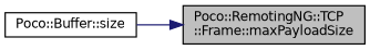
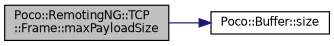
  digraph {
    rankdir=LR
    node [color=black fontname=Helvetica fontsize=10 shape=record style=filled]
    n1 [fillcolor=grey75 fontcolor=black height=0.2 label="Poco::RemotingNG::TCP\l::Frame::maxPayloadSize" width=0.4]
    n2 [fillcolor=white height=0.2 label="Poco::Buffer::size" width=0.4]
-   n2 -> n1 [color=midnightblue fontname=Helvetica fontsize=10 labelfontname=Helvetica labelfontsize=10 style=solid]
+   n1 -> n2 [color=midnightblue fontname=Helvetica fontsize=10 labelfontname=Helvetica labelfontsize=10 style=solid]
  }
